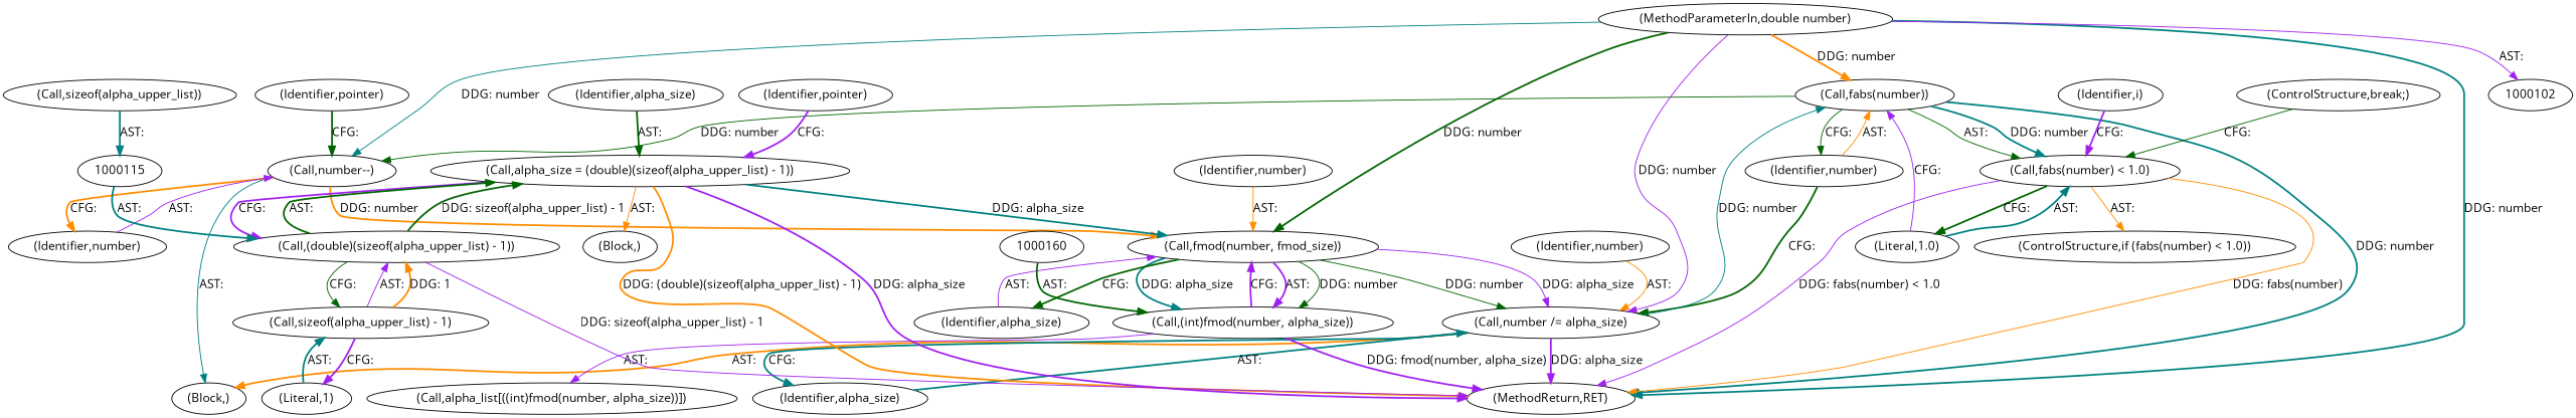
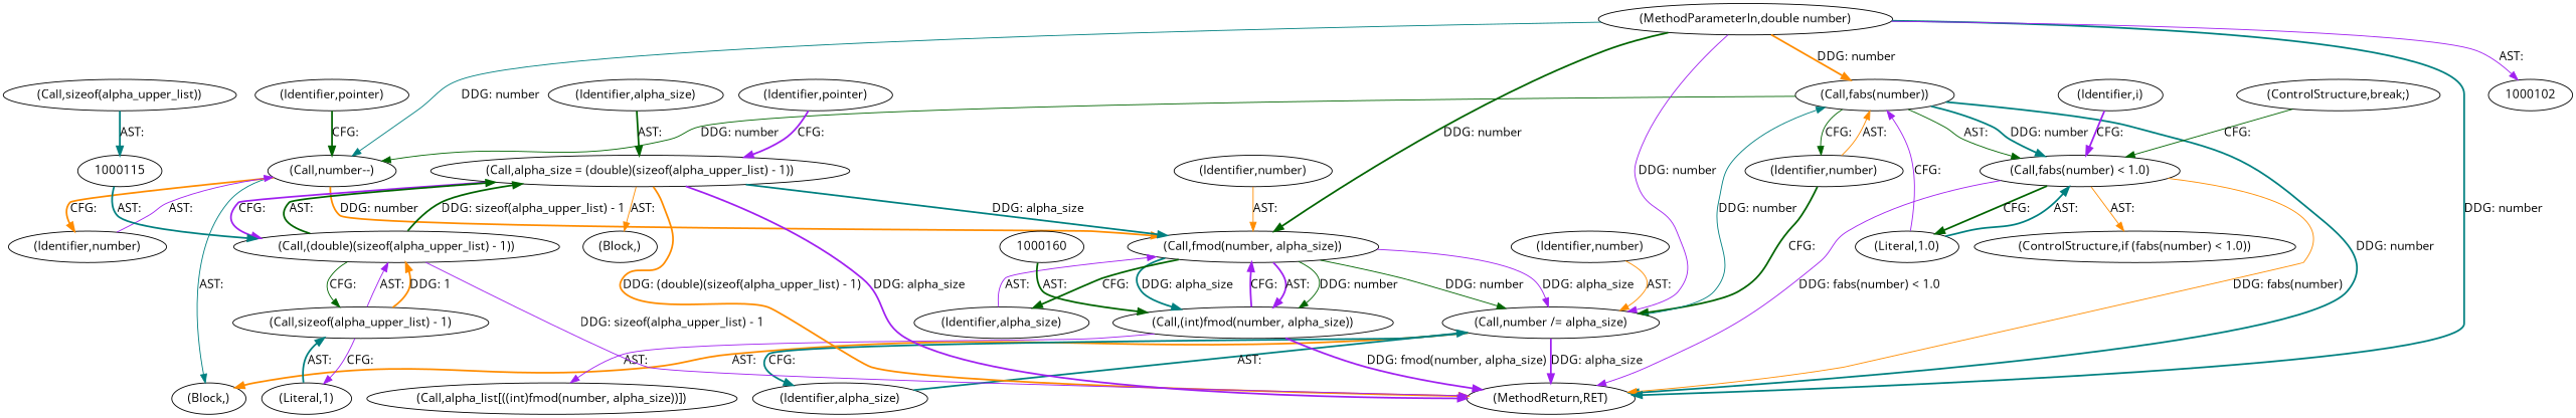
  digraph {
    fontname="Open Sans"
    node [fontname="Open Sans"]
    edge [color=purple fontname="Open Sans" style=bold]
    n1 [label="(Call,fabs(number))"]
    n2 [label="(Call,number--)"]
    n3 [label="(Call,fabs(number) < 1.0)"]
    n4 [label="(MethodReturn,RET)"]
    n5 [label="(Identifier,number)"]
    n6 [label="(Block,)"]
-   n7 [label="(Call,fmod(number, fmod_size))"]
+   n7 [label="(Call,fmod(number, alpha_size))"]
    n8 [label="(Identifier,number)"]
    n9 [label="(Literal,1.0)"]
    n10 [label="(ControlStructure,if (fabs(number) < 1.0))"]
    n11 [label="(Call,number /= alpha_size)"]
    n12 [label="(Identifier,alpha_size)"]
    n13 [label="(Call,(int)fmod(number, alpha_size))"]
    n14 [label="(Identifier,alpha_size)"]
    n15 [label="(Call,alpha_list[((int)fmod(number, alpha_size))])"]
    n16 [label="(MethodParameterIn,double number)"]
    1000102
    n18 [label="(Call,alpha_size = (double)(sizeof(alpha_upper_list) - 1))"]
    n19 [label="(Call,(double)(sizeof(alpha_upper_list) - 1))"]
    n20 [label="(Block,)"]
    n21 [label="(Call,sizeof(alpha_upper_list) - 1)"]
    n22 [label="(Literal,1)"]
    n23 [label="(Identifier,i)"]
    n24 [label="(Identifier,pointer)"]
    n25 [label="(Identifier,number)"]
    n26 [label="(ControlStructure,break;)"]
    n27 [label="(Identifier,pointer)"]
    n28 [label="(Identifier,alpha_size)"]
    n29 [label="(Identifier,number)"]
    n30 [label="(Call,sizeof(alpha_upper_list))"]
    1000115
    1000160
    n1 -> n2 [color=darkgreen label="DDG: number" style=solid]
    n1 -> n3 [color=darkgreen label="AST: " style=solid]
    n1 -> n3 [color=teal label="DDG: number"]
    n1 -> n4 [color=teal label="DDG: number"]
    n1 -> n5 [color=darkgreen label="CFG: " style=solid]
    n2 -> n6 [color=teal label="AST: " style=solid]
    n2 -> n7 [color=darkorange label="DDG: number"]
    n2 -> n8 [color=darkorange label="CFG: "]
    n3 -> n4 [color=darkorange label="DDG: fabs(number)" style=solid]
    n3 -> n4 [label="DDG: fabs(number) < 1.0" style=solid]
    n3 -> n9 [color=darkgreen label="CFG: "]
    n3 -> n10 [color=darkorange label="AST: " style=solid]
    n5 -> n1 [color=darkorange label="AST: " style=solid]
    n5 -> n11 [color=darkgreen label="CFG: "]
    n7 -> n11 [label="DDG: alpha_size" style=solid]
    n7 -> n11 [color=darkgreen label="DDG: number" style=solid]
    n7 -> n13 [label="AST: "]
    n7 -> n13 [color=darkgreen label="DDG: number" style=solid]
    n7 -> n13 [color=teal label="DDG: alpha_size"]
    n7 -> n14 [color=darkgreen label="CFG: "]
    n8 -> n2 [label="AST: " style=solid]
    n9 -> n1 [label="CFG: " style=solid]
    n9 -> n3 [color=teal label="AST: "]
    n11 -> n1 [color=teal label="DDG: number" style=solid]
    n11 -> n4 [label="DDG: alpha_size"]
    n11 -> n6 [color=darkorange label="AST: "]
    n11 -> n12 [color=teal label="CFG: "]
    n12 -> n11 [color=teal label="AST: "]
    n13 -> n4 [label="DDG: fmod(number, alpha_size)"]
    n13 -> n7 [label="CFG: "]
    n13 -> n15 [label="AST: " style=solid]
    n14 -> n7 [label="AST: " style=solid]
    n16 -> n1 [color=darkorange label="DDG: number"]
    n16 -> n2 [color=teal label="DDG: number" style=solid]
    n16 -> n4 [color=teal label="DDG: number"]
    n16 -> n7 [color=darkgreen label="DDG: number"]
    n16 -> n11 [label="DDG: number" style=solid]
    n16 -> 1000102 [label="AST: " style=solid]
    n18 -> n4 [color=darkorange label="DDG: (double)(sizeof(alpha_upper_list) - 1)"]
    n18 -> n4 [label="DDG: alpha_size"]
    n18 -> n7 [color=teal label="DDG: alpha_size"]
    n18 -> n19 [label="CFG: "]
    n18 -> n20 [color=darkorange label="AST: " style=solid]
    n19 -> n4 [label="DDG: sizeof(alpha_upper_list) - 1" style=solid]
    n19 -> n18 [color=darkgreen label="AST: "]
    n19 -> n18 [color=darkgreen label="DDG: sizeof(alpha_upper_list) - 1"]
    n19 -> n21 [color=darkgreen label="CFG: " style=solid]
    n21 -> n19 [label="AST: " style=solid]
    n21 -> n19 [color=darkorange label="DDG: 1"]
-   n21 -> n22 [label="CFG: "]
+   n21 -> n22 [label="CFG: " style=solid]
    n22 -> n21 [color=teal label="AST: "]
    n23 -> n3 [label="CFG: "]
    n24 -> n18 [label="CFG: "]
    n25 -> n7 [color=darkorange label="AST: " style=solid]
    n26 -> n3 [color=darkgreen label="CFG: " style=solid]
    n27 -> n2 [color=darkgreen label="CFG: "]
    n28 -> n18 [color=darkgreen label="AST: "]
    n29 -> n11 [color=darkorange label="AST: " style=solid]
    n30 -> 1000115 [color=teal label="AST: "]
    1000115 -> n19 [color=teal label="AST: "]
    1000160 -> n13 [color=darkgreen label="AST: "]
  }
